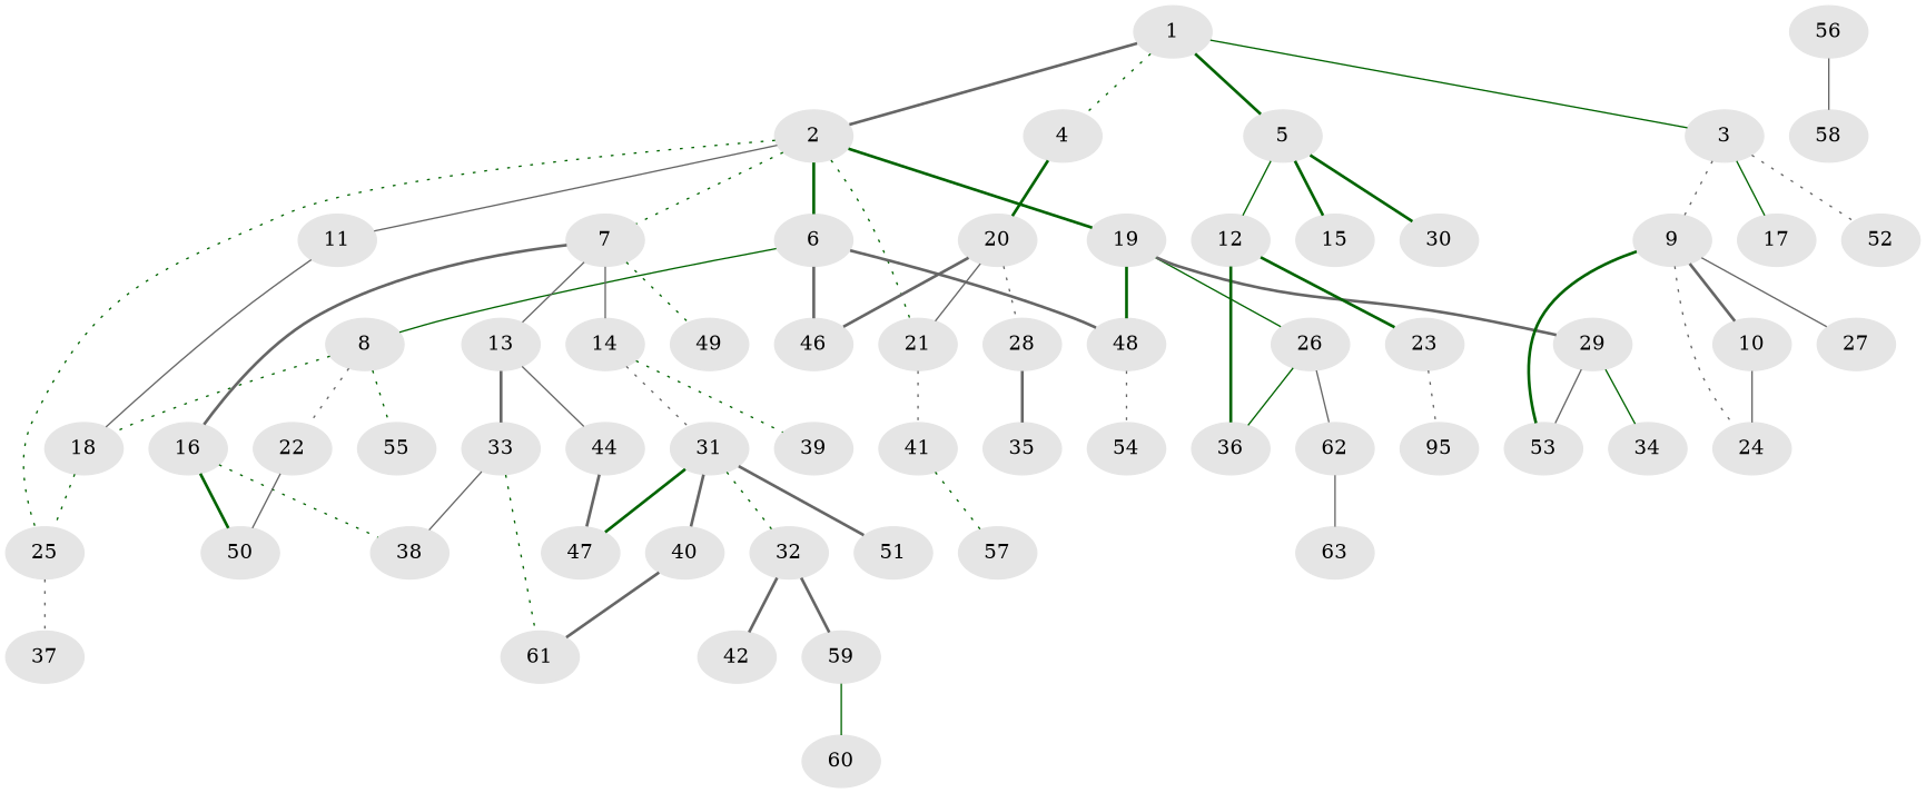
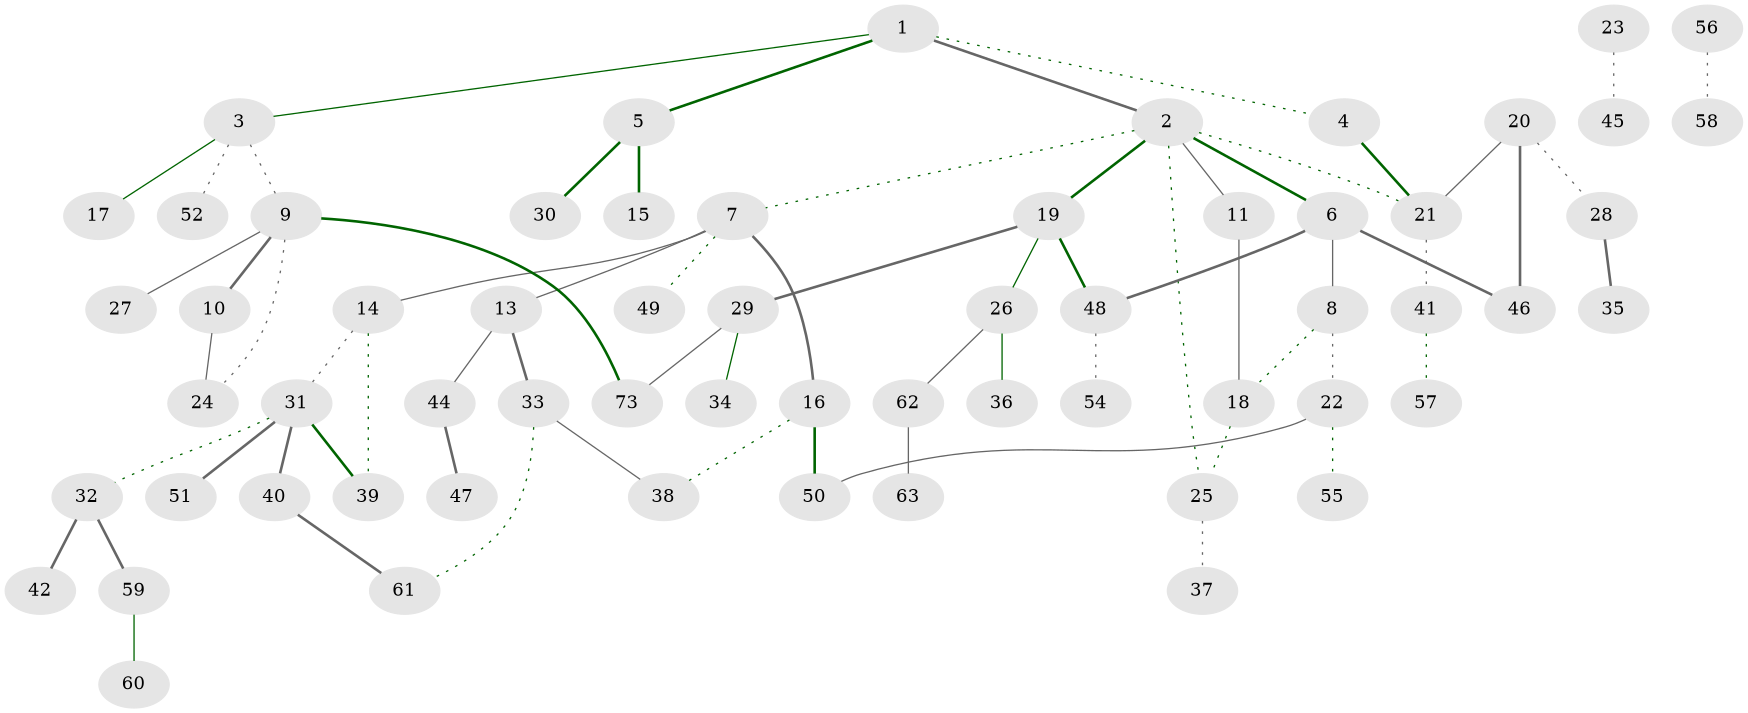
  graph {
    node [color=gray90 style=filled]
    edge [color=gray40 style=bold]
    1
    2
    3
    4
    5
    6
    7
    11
    19
    21
    25
    9
    17
    52
    20
-   12
    15
    30
    8
    46
    48
    13
    14
    16
    49
    18
    26
    29
    41
    37
    10
    27
-   53
+   53 [label=73]
    24
    28
    23
    36
    22
    55
    54
    33
    44
    31
    39
    38
    50
    56
    58
-   45 [label=95]
+   45
    61
    47
    32
    40
    51
    62
    34
    35
    57
    63
    42
    59
    60
    1 -- 2
    1 -- 3 [color=darkgreen style=solid]
    1 -- 4 [color=darkgreen style=dotted]
    1 -- 5 [color=darkgreen]
    2 -- 6 [color=darkgreen]
    2 -- 7 [color=darkgreen style=dotted]
    2 -- 11 [style=solid]
    2 -- 19 [color=darkgreen]
    2 -- 21 [color=darkgreen style=dotted]
    2 -- 25 [color=darkgreen style=dotted]
    3 -- 9 [style=dotted]
    3 -- 17 [color=darkgreen style=solid]
    3 -- 52 [style=dotted]
-   4 -- 20 [color=darkgreen]
-   5 -- 12 [color=darkgreen style=solid]
+   4 -- 21 [color=darkgreen]
    5 -- 15 [color=darkgreen]
    5 -- 30 [color=darkgreen]
-   6 -- 8 [color=darkgreen style=solid]
+   6 -- 8 [style=solid]
    6 -- 46
    6 -- 48
    7 -- 13 [style=solid]
    7 -- 14 [style=solid]
    7 -- 16
    7 -- 49 [color=darkgreen style=dotted]
    11 -- 18 [style=solid]
    19 -- 48 [color=darkgreen]
    19 -- 26 [color=darkgreen style=solid]
    19 -- 29
    21 -- 41 [style=dotted]
    25 -- 37 [style=dotted]
    9 -- 10
    9 -- 27 [style=solid]
    9 -- 53 [color=darkgreen]
    9 -- 24 [style=dotted]
    20 -- 21 [style=solid]
    20 -- 46
    20 -- 28 [style=dotted]
-   12 -- 23 [color=darkgreen]
-   12 -- 36 [color=darkgreen]
    8 -- 18 [color=darkgreen style=dotted]
    8 -- 22 [style=dotted]
-   8 -- 55 [color=darkgreen style=dotted]
+   22 -- 55 [color=darkgreen style=dotted]
    48 -- 54 [style=dotted]
    13 -- 33
    13 -- 44 [style=solid]
    14 -- 31 [style=dotted]
    14 -- 39 [color=darkgreen style=dotted]
    16 -- 38 [color=darkgreen style=dotted]
    16 -- 50 [color=darkgreen]
    18 -- 25 [color=darkgreen style=dotted]
    26 -- 36 [color=darkgreen style=solid]
    26 -- 62 [style=solid]
    29 -- 53 [style=solid]
    29 -- 34 [color=darkgreen style=solid]
    41 -- 57 [color=darkgreen style=dotted]
    10 -- 24 [style=solid]
    28 -- 35
    23 -- 45 [style=dotted]
    22 -- 50 [style=solid]
    33 -- 38 [style=solid]
    33 -- 61 [color=darkgreen style=dotted]
    44 -- 47
-   31 -- 47 [color=darkgreen]
+   31 -- 39 [color=darkgreen]
    31 -- 32 [color=darkgreen style=dotted]
    31 -- 40
    31 -- 51
-   56 -- 58 [style=solid]
+   56 -- 58 [style=dotted]
    32 -- 42
    32 -- 59
    40 -- 61
    62 -- 63 [style=solid]
    59 -- 60 [color=darkgreen style=solid]
  }
